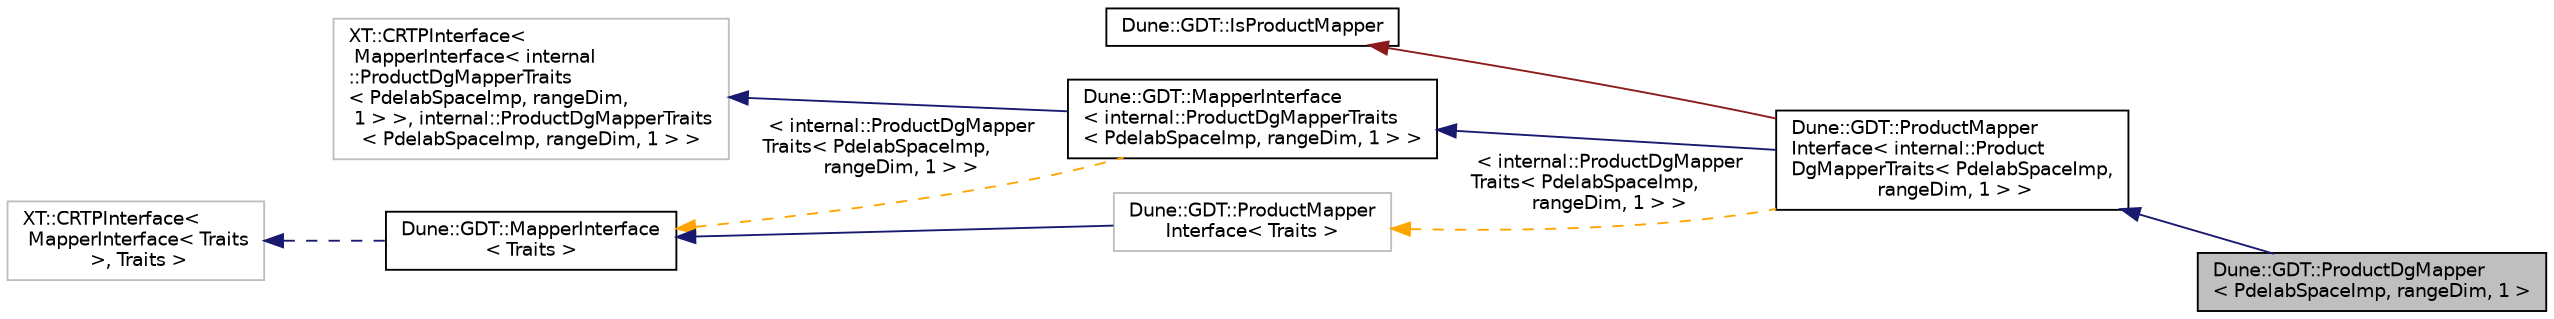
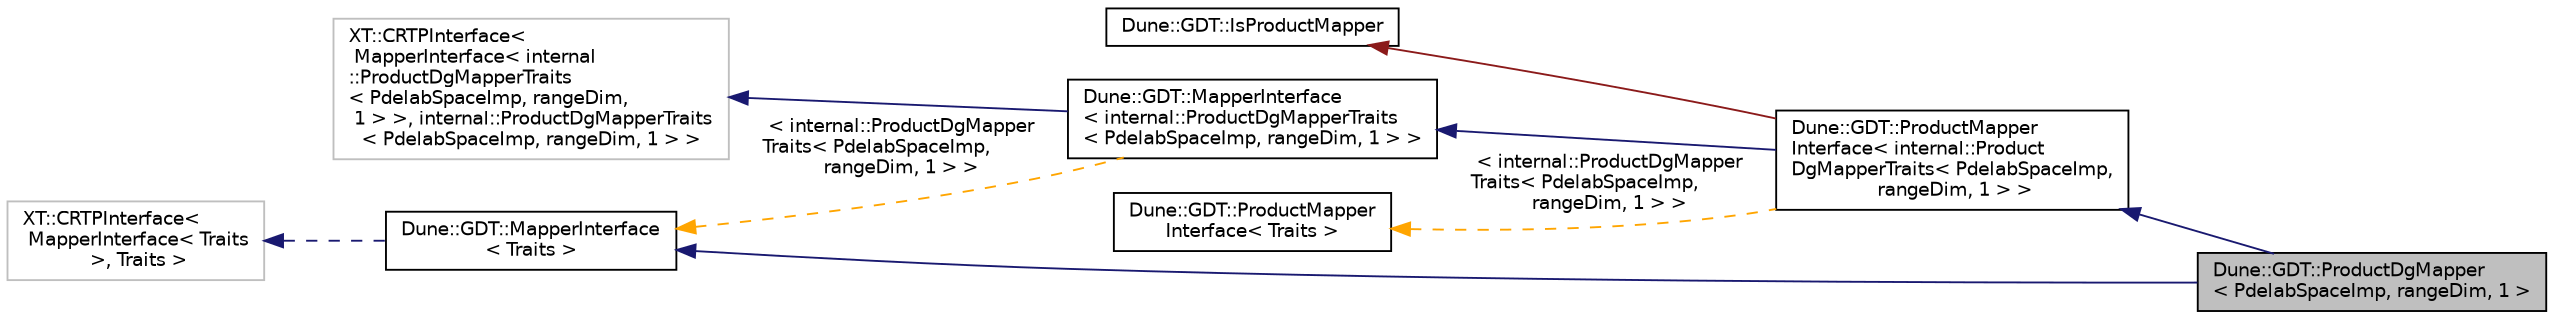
  digraph {
    rankdir=LR
    node [color=black fillcolor=white fontname=Helvetica fontsize=10 shape=record style=filled]
    edge [color=midnightblue dir=back fontname=Helvetica fontsize=10 labelfontname=Helvetica labelfontsize=10 style=solid]
    n1 [fillcolor=grey75 fontcolor=black height=0.2 label="Dune::GDT::ProductDgMapper\l\< PdelabSpaceImp, rangeDim, 1 \>" width=0.4]
    n2 [height=0.2 label="Dune::GDT::ProductMapper\lInterface\< internal::Product\lDgMapperTraits\< PdelabSpaceImp,\l rangeDim, 1 \> \>" width=0.4]
    n3 [height=0.2 label="Dune::GDT::MapperInterface\l\< internal::ProductDgMapperTraits\l\< PdelabSpaceImp, rangeDim, 1 \> \>" width=0.4]
    n4 [color=grey75 height=0.2 label="XT::CRTPInterface\<\l MapperInterface\< internal\l::ProductDgMapperTraits\l\< PdelabSpaceImp, rangeDim,\l 1 \> \>, internal::ProductDgMapperTraits\l\< PdelabSpaceImp, rangeDim, 1 \> \>" width=0.4]
    n5 [height=0.2 label="Dune::GDT::MapperInterface\l\< Traits \>" width=0.4]
-   n6 [color=grey75 height=0.2 label="Dune::GDT::ProductMapper\lInterface\< Traits \>" width=0.4]
+   n6 [height=0.2 label="Dune::GDT::ProductMapper\lInterface\< Traits \>" width=0.4]
    n7 [color=grey75 height=0.2 label="XT::CRTPInterface\<\l MapperInterface\< Traits\l \>, Traits \>" width=0.4]
    n8 [height=0.2 label="Dune::GDT::IsProductMapper" width=0.4]
    n2 -> n1
    n3 -> n2
    n4 -> n3
    n5 -> n3 [color=orange label=" \< internal::ProductDgMapper\lTraits\< PdelabSpaceImp,\l rangeDim, 1 \> \>" style=dashed]
-   n5 -> n6
+   n5 -> n1
    n6 -> n2 [color=orange label=" \< internal::ProductDgMapper\lTraits\< PdelabSpaceImp,\l rangeDim, 1 \> \>" style=dashed]
    n7 -> n5 [style=dashed]
    n8 -> n2 [color=firebrick4]
  }
